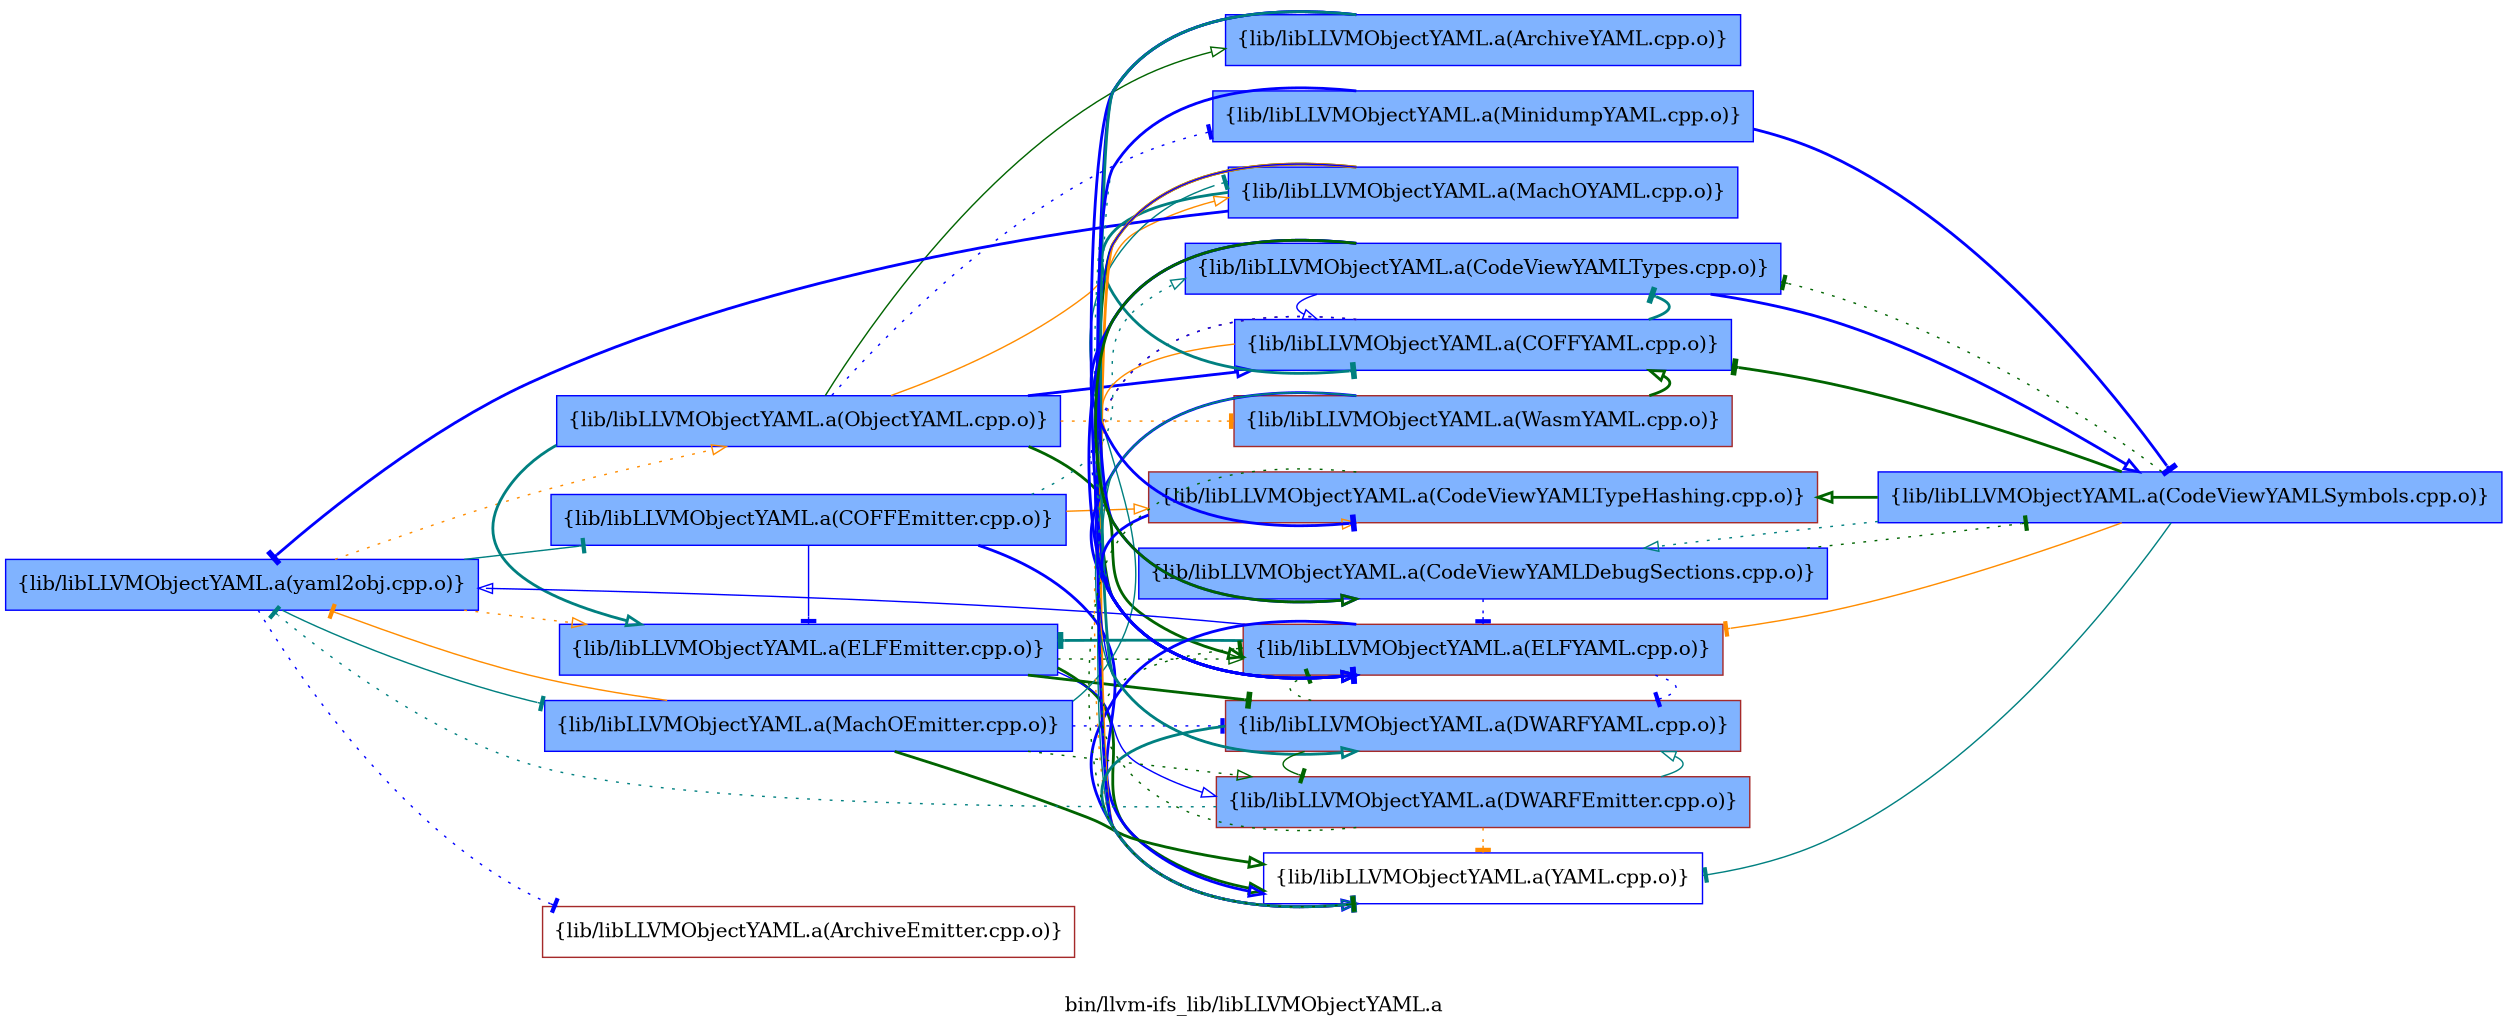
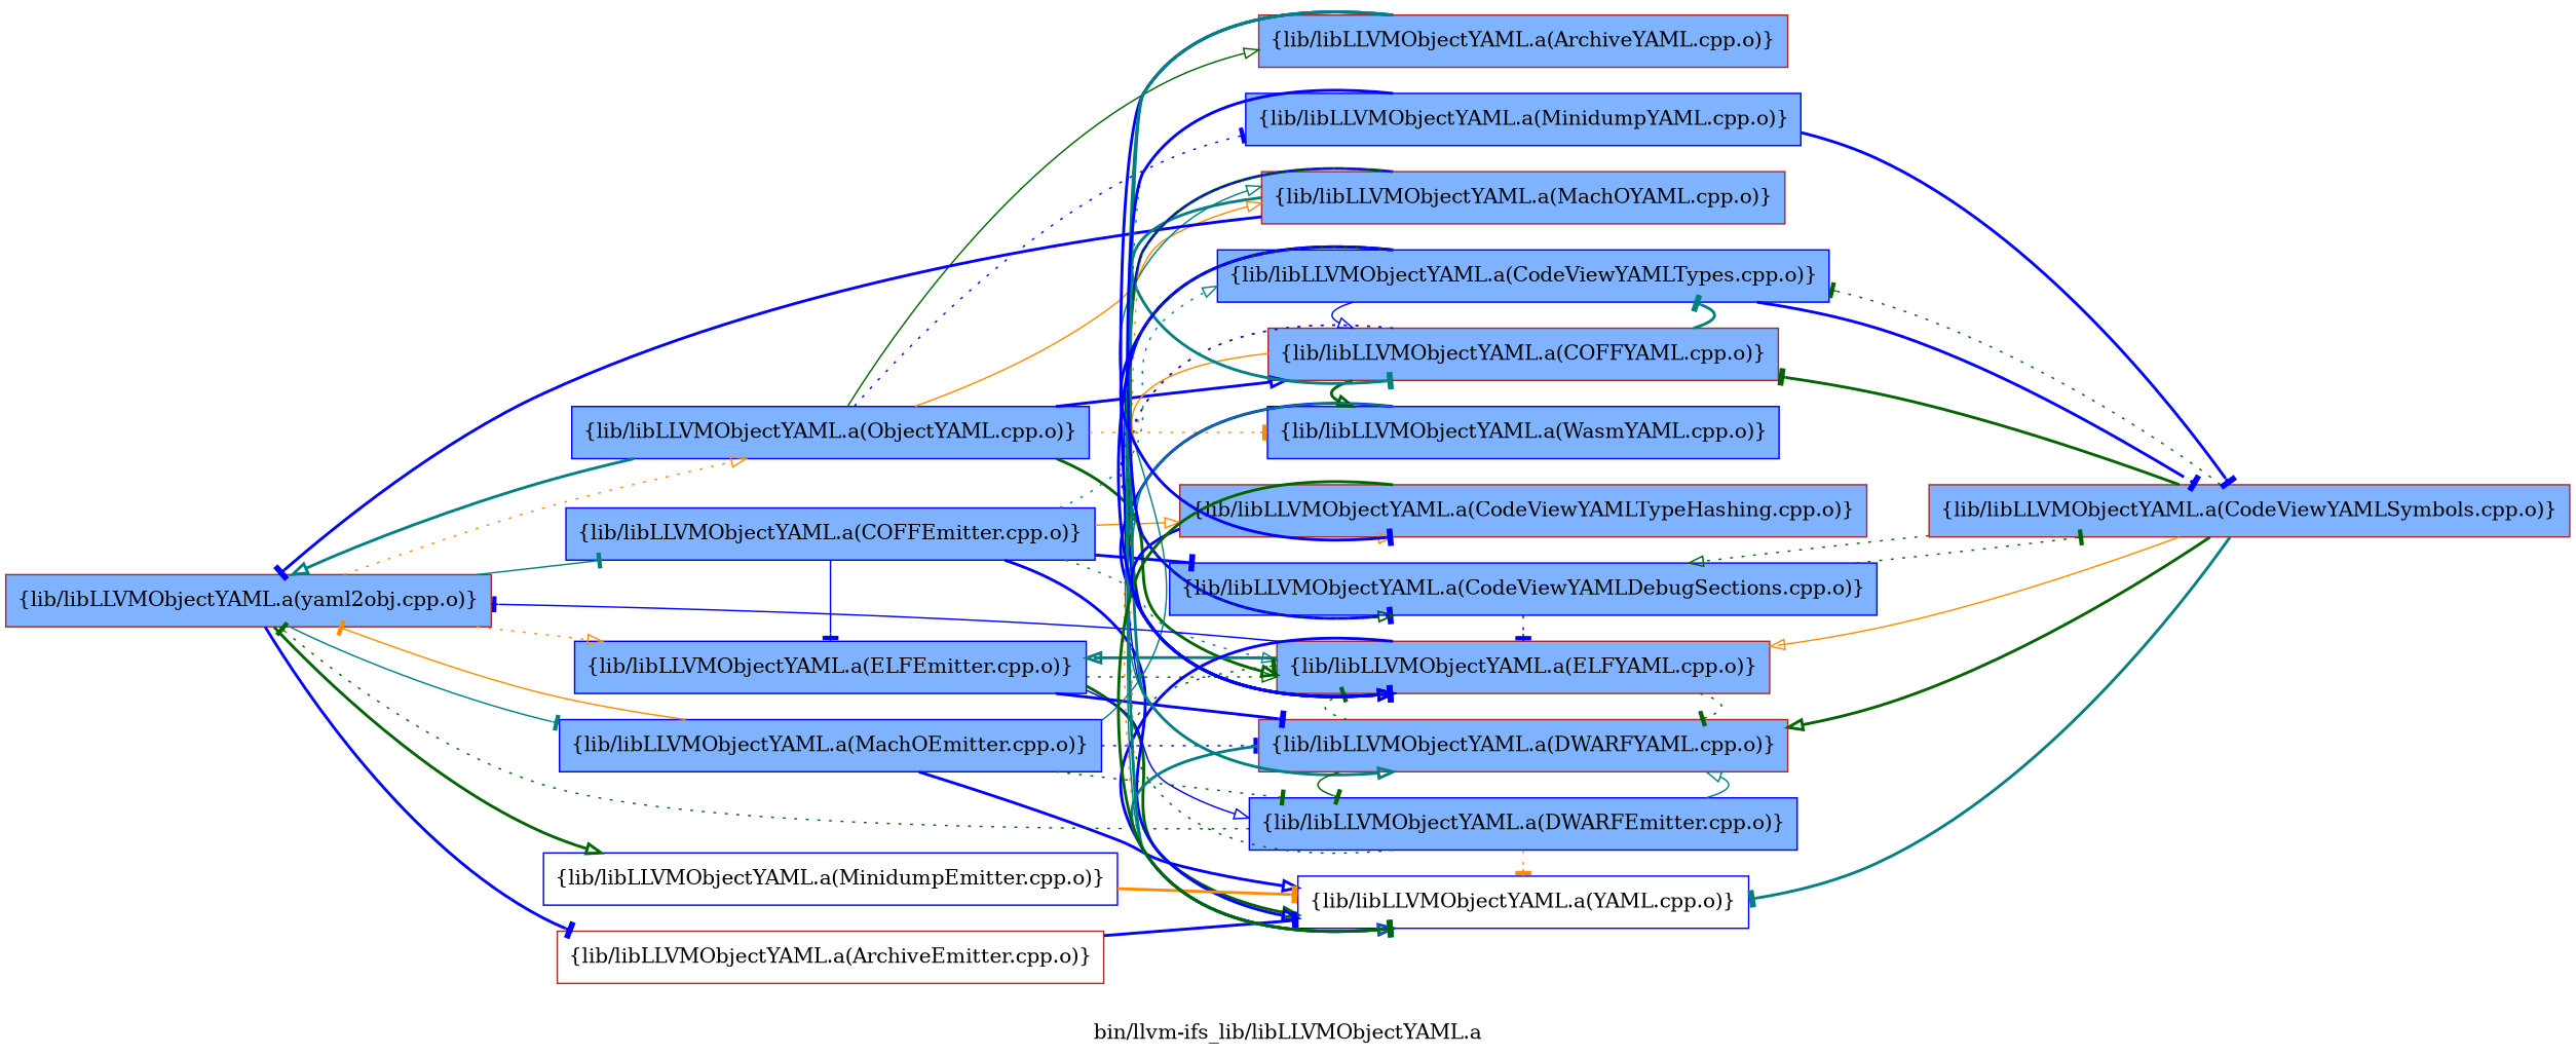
  digraph {
    label="bin/llvm-ifs_lib/libLLVMObjectYAML.a"
    rankdir=LR
    node [color=blue fillcolor="0.600000 0.5 1" group=1 shape=box style=filled]
    edge [arrowhead=tee color=blue style=bold]
-   n1 [label="{lib/libLLVMObjectYAML.a(yaml2obj.cpp.o)}"]
+   n1 [color=brown label="{lib/libLLVMObjectYAML.a(yaml2obj.cpp.o)}"]
    n2 [label="{lib/libLLVMObjectYAML.a(ObjectYAML.cpp.o)}"]
    n3 [label="{lib/libLLVMObjectYAML.a(ELFEmitter.cpp.o)}"]
    n4 [color=brown group=0 label="{lib/libLLVMObjectYAML.a(ArchiveEmitter.cpp.o)}" fillcolor="" style=""]
    n5 [label="{lib/libLLVMObjectYAML.a(COFFEmitter.cpp.o)}"]
    n6 [label="{lib/libLLVMObjectYAML.a(MachOEmitter.cpp.o)}"]
+   n7 [group=0 label="{lib/libLLVMObjectYAML.a(MinidumpEmitter.cpp.o)}" fillcolor="" style=""]
    n8 [color=brown label="{lib/libLLVMObjectYAML.a(ELFYAML.cpp.o)}"]
-   n9 [label="{lib/libLLVMObjectYAML.a(COFFYAML.cpp.o)}"]
-   n10 [label="{lib/libLLVMObjectYAML.a(MachOYAML.cpp.o)}"]
-   n11 [color=brown label="{lib/libLLVMObjectYAML.a(WasmYAML.cpp.o)}"]
-   n12 [label="{lib/libLLVMObjectYAML.a(ArchiveYAML.cpp.o)}"]
+   n9 [color=brown label="{lib/libLLVMObjectYAML.a(COFFYAML.cpp.o)}"]
+   n10 [color=brown label="{lib/libLLVMObjectYAML.a(MachOYAML.cpp.o)}"]
+   n11 [label="{lib/libLLVMObjectYAML.a(WasmYAML.cpp.o)}"]
+   n12 [color=brown label="{lib/libLLVMObjectYAML.a(ArchiveYAML.cpp.o)}"]
    n13 [label="{lib/libLLVMObjectYAML.a(MinidumpYAML.cpp.o)}"]
    n14 [group=0 label="{lib/libLLVMObjectYAML.a(YAML.cpp.o)}" fillcolor="" style=""]
-   n15 [color=brown label="{lib/libLLVMObjectYAML.a(DWARFEmitter.cpp.o)}"]
+   n15 [label="{lib/libLLVMObjectYAML.a(DWARFEmitter.cpp.o)}"]
    n16 [color=brown label="{lib/libLLVMObjectYAML.a(DWARFYAML.cpp.o)}"]
    n17 [color=brown label="{lib/libLLVMObjectYAML.a(CodeViewYAMLTypeHashing.cpp.o)}"]
    n18 [label="{lib/libLLVMObjectYAML.a(CodeViewYAMLDebugSections.cpp.o)}"]
    n19 [label="{lib/libLLVMObjectYAML.a(CodeViewYAMLTypes.cpp.o)}"]
-   n20 [label="{lib/libLLVMObjectYAML.a(CodeViewYAMLSymbols.cpp.o)}"]
+   n20 [color=brown label="{lib/libLLVMObjectYAML.a(CodeViewYAMLSymbols.cpp.o)}"]
    subgraph sub_1 {
      rank=same
      n1
    }
    subgraph sub_2 {
      rank=same
      n2
      n3
      n4
      n5
      n6
+     n7
    }
    subgraph sub_3 {
      rank=same
      n8
      n9
      n10
      n11
      n12
      n13
      n14
      n15
      n16
      n17
      n18
      n19
    }
    n1 -> n2 [arrowhead=onormal color=darkorange style=dotted]
    n1 -> n3 [arrowhead=onormal color=darkorange style=dotted]
-   n1 -> n4 [style=dotted]
+   n1 -> n4
    n1 -> n5 [color=teal style=solid]
    n1 -> n6 [color=teal style=solid]
-   n2 -> n3 [arrowhead=onormal color=teal]
+   n1 -> n7 [arrowhead=onormal color=darkgreen]
+   n2 -> n1 [arrowhead=onormal color=teal]
    n2 -> n8 [arrowhead=onormal color=darkgreen]
    n2 -> n9 [arrowhead=onormal]
    n2 -> n10 [arrowhead=onormal color=darkorange style=solid]
    n2 -> n11 [color=darkorange style=dotted]
    n2 -> n12 [arrowhead=onormal color=darkgreen style=solid]
    n2 -> n13 [style=dotted]
    n3 -> n8 [arrowhead=onormal color=darkgreen style=dotted]
    n3 -> n14 [arrowhead=onormal color=darkgreen]
    n3 -> n15 [arrowhead=onormal style=solid]
-   n3 -> n16 [color=darkgreen]
+   n3 -> n16
+   n4 -> n14
    n5 -> n3 [style=solid]
    n5 -> n14 [arrowhead=onormal]
    n5 -> n17 [arrowhead=onormal color=darkorange style=solid]
+   n5 -> n18
    n5 -> n19 [arrowhead=onormal color=teal style=dotted]
    n6 -> n1 [color=darkorange style=solid]
-   n6 -> n10 [color=teal style=solid]
-   n6 -> n14 [arrowhead=onormal color=darkgreen]
-   n6 -> n15 [arrowhead=onormal color=darkgreen style=dotted]
+   n6 -> n10 [arrowhead=onormal color=teal style=solid]
+   n6 -> n14 [arrowhead=onormal]
+   n6 -> n15 [color=darkgreen style=dotted]
    n6 -> n16 [style=dotted]
-   n8 -> n1 [arrowhead=onormal style=solid]
-   n8 -> n3 [color=teal]
+   n7 -> n14 [color=darkorange]
+   n8 -> n1 [style=solid]
+   n8 -> n3 [arrowhead=onormal color=teal]
    n8 -> n14 [arrowhead=onormal]
-   n8 -> n16 [style=dotted]
+   n8 -> n16 [color=darkgreen style=dotted]
    n9 -> n8 [arrowhead=onormal style=dotted]
    n9 -> n14 [color=darkorange style=dotted]
    n9 -> n17 [arrowhead=onormal color=darkorange style=solid]
    n9 -> n18 [arrowhead=onormal style=dotted]
    n9 -> n19 [color=teal]
    n10 -> n1
    n10 -> n8 [arrowhead=onormal color=darkgreen]
    n10 -> n9 [color=teal]
-   n10 -> n14 [color=darkorange]
+   n10 -> n14 [color=darkorange style=dotted]
    n10 -> n16 [arrowhead=onormal style=solid]
    n11 -> n8
-   n11 -> n9 [arrowhead=onormal color=darkgreen]
+   n9 -> n11 [arrowhead=onormal color=darkgreen]
    n11 -> n14 [arrowhead=onormal color=teal style=solid]
    n11 -> n16 [arrowhead=onormal color=teal style=solid]
    n12 -> n8 [arrowhead=onormal]
-   n12 -> n14
+   n12 -> n14 [color=teal]
    n12 -> n16 [arrowhead=onormal color=teal]
-   n13 -> n8 [arrowhead=onormal color=teal style=dotted]
+   n5 -> n8 [arrowhead=onormal color=teal style=dotted]
    n13 -> n14 [color=teal style=dotted]
-   n13 -> n18 [arrowhead=onormal]
+   n13 -> n18
    n13 -> n20
-   n15 -> n1 [color=teal style=dotted]
+   n15 -> n1 [color=darkgreen style=dotted]
    n15 -> n8 [color=darkgreen style=dotted]
    n15 -> n14 [color=darkorange style=dotted]
    n15 -> n16 [arrowhead=onormal color=teal style=solid]
    n16 -> n8 [color=darkgreen style=dotted]
    n16 -> n14 [color=teal]
    n16 -> n15 [color=darkgreen style=solid]
    n17 -> n8 [arrowhead=onormal]
-   n17 -> n14 [color=darkgreen style=dotted]
+   n17 -> n14 [color=darkgreen]
    n18 -> n8 [style=dotted]
    n18 -> n20 [color=darkgreen style=dotted]
    n19 -> n8
    n19 -> n9 [arrowhead=onormal style=solid]
    n19 -> n17
-   n19 -> n18 [arrowhead=onormal color=darkgreen]
-   n19 -> n20 [arrowhead=onormal]
-   n20 -> n8 [color=darkorange style=solid]
+   n19 -> n18 [arrowhead=onormal color=darkgreen style=dotted]
+   n19 -> n20
+   n20 -> n8 [arrowhead=onormal color=darkorange style=solid]
    n20 -> n9 [color=darkgreen]
-   n20 -> n14 [color=teal style=solid]
-   n20 -> n17 [arrowhead=onormal color=darkgreen]
-   n20 -> n18 [arrowhead=onormal color=teal style=dotted]
+   n20 -> n14 [color=teal]
+   n20 -> n16 [arrowhead=onormal color=darkgreen]
+   n20 -> n18 [arrowhead=onormal color=darkgreen style=dotted]
    n20 -> n19 [color=darkgreen style=dotted]
  }
